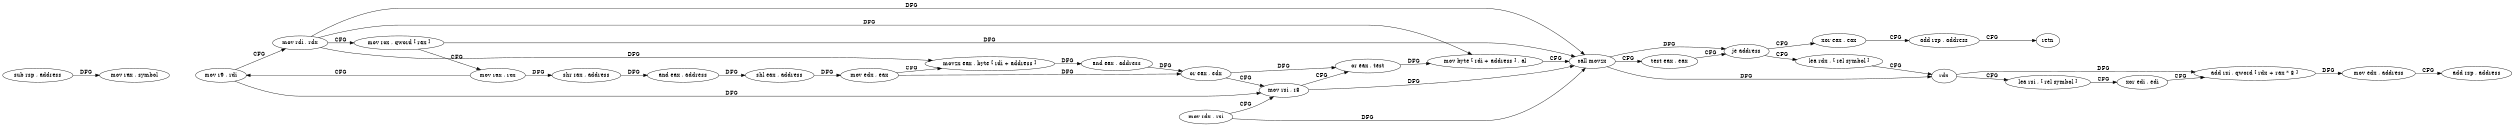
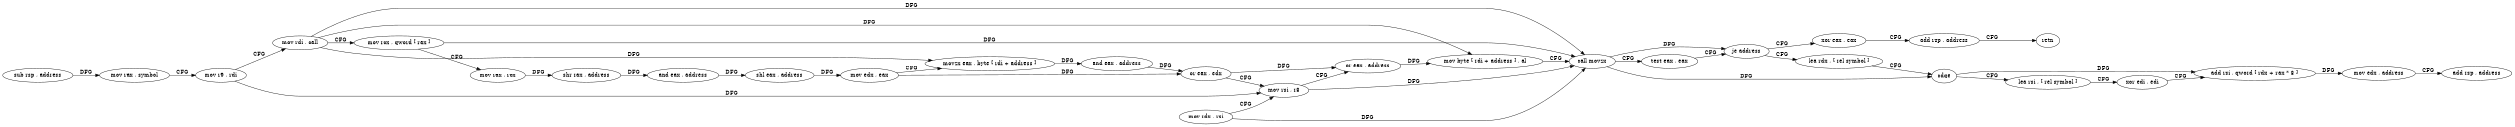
  digraph {
    rankdir=LR
    n1 [label="sub rsp , address"]
    n2 [label="mov rax , symbol"]
    n3 [label="mov r9 , rdi"]
-   n4 [label="mov rdi , rdx"]
+   n4 [label="mov rdi , call"]
    n5 [label="mov rsi , r8"]
    n6 [label="mov rcx , qword [ rax ]"]
    n7 [label="movzx eax , byte [ rdi + address ]"]
    n8 [label="mov byte [ rdi + address ] , al"]
    n9 [label="call movzx"]
-   n10 [label="or eax , test"]
+   n10 [label="or eax , address"]
    n11 [label="mov rax , rcx"]
    n12 [label="and eax , address"]
    n13 [label="test eax , eax"]
    n14 [label="je address"]
-   n15 [label=rdx]
+   n15 [label=cdqe]
    n16 [label="shr rax , address"]
    n17 [label="and eax , address"]
    n18 [label="shl eax , address"]
    n19 [label="mov edx , eax"]
    n20 [label="or eax , edx"]
    n21 [label="mov rdx , rsi"]
    n22 [label="xor eax , eax"]
    n23 [label="lea rdx , [ rel symbol ]"]
    n24 [label="lea rsi , [ rel symbol ]"]
    n25 [label="add rsi , qword [ rdx + rax * 8 ]"]
    n26 [label="add rsp , address"]
    n27 [label=retn]
    n28 [label="xor edi , edi"]
    n29 [label="mov edx , address"]
    n30 [label="add rsp , address"]
    n1 -> n2 [label=DFG]
-   n11 -> n3 [label=CFG]
+   n2 -> n3 [label=CFG]
    n3 -> n4 [label=CFG]
    n3 -> n5 [label=DFG]
    n4 -> n6 [label=CFG]
    n4 -> n7 [label=DFG]
    n4 -> n8 [label=DFG]
    n4 -> n9 [label=DFG]
    n5 -> n9 [label=DFG]
    n5 -> n10 [label=CFG]
    n6 -> n9 [label=DFG]
    n6 -> n11 [label=CFG]
    n7 -> n12 [label=DFG]
    n8 -> n9 [label=CFG]
    n9 -> n13 [label=CFG]
    n9 -> n14 [label=DFG]
    n9 -> n15 [label=DFG]
    n10 -> n8 [label=DFG]
    n11 -> n16 [label=DFG]
    n12 -> n20 [label=DFG]
    n13 -> n14 [label=CFG]
    n14 -> n22 [label=CFG]
    n14 -> n23 [label=CFG]
    n15 -> n24 [label=CFG]
    n15 -> n25 [label=DFG]
    n16 -> n17 [label=DFG]
    n17 -> n18 [label=DFG]
    n18 -> n19 [label=DFG]
    n19 -> n7 [label=CFG]
    n19 -> n20 [label=DFG]
    n20 -> n5 [label=CFG]
    n20 -> n10 [label=DFG]
    n21 -> n5 [label=CFG]
    n21 -> n9 [label=DFG]
    n22 -> n26 [label=CFG]
    n23 -> n15 [label=CFG]
    n24 -> n28 [label=CFG]
    n25 -> n29 [label=DFG]
    n26 -> n27 [label=CFG]
    n28 -> n25 [label=CFG]
    n29 -> n30 [label=CFG]
  }
